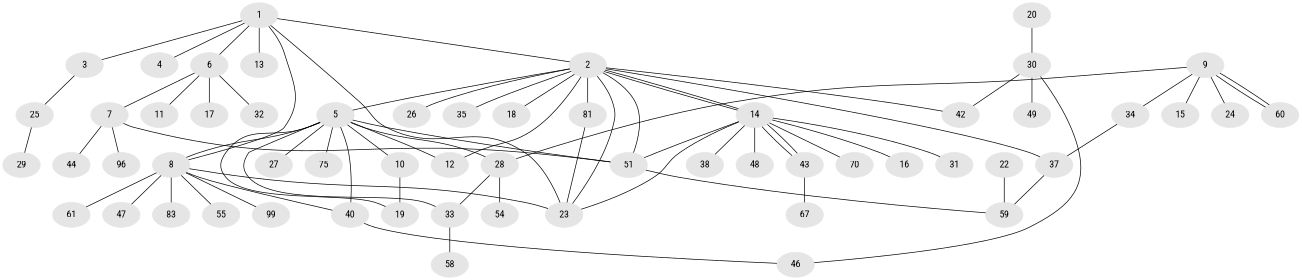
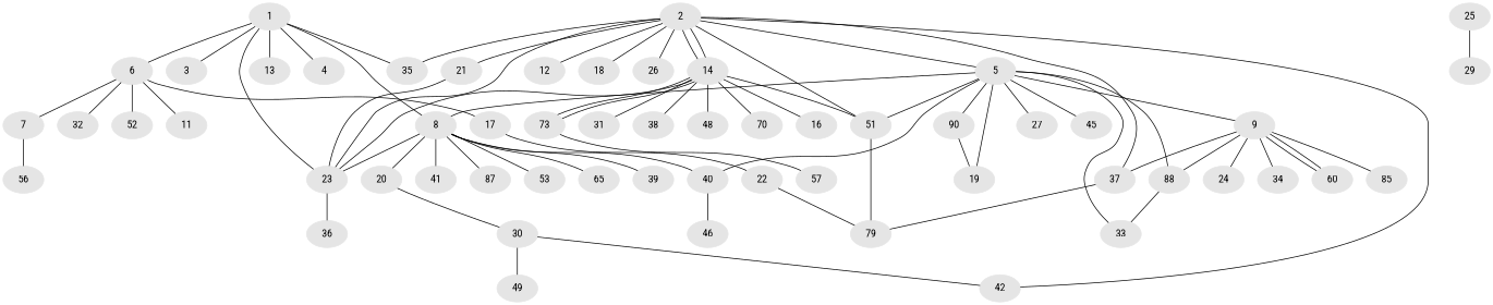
  graph {
    fontname="Roboto Condensed"
    node [color=gray90 fontname="Roboto Condensed" style=filled]
    edge [fontname="Roboto Condensed"]
    1
    2
    3
    4
    6
    8
    13
    23
    5
    12
    14
    18
-   21 [label=81]
+   21
    26
    35
    37
    42
    51
    25
    7
    11
    17
    32
+   52
    40
    20
-   39 [label=99]
-   41 [label=61]
-   47
-   53 [label=83]
-   55
+   39
+   41
+   47 [label=87]
+   53
+   55 [label=65]
+   36
    9
-   10
+   10 [label=90]
    19
    27
-   28
+   28 [label=88]
    33
-   45 [label=75]
+   45
    16
    31
    38
-   43
+   43 [label=73]
    48
    n45 [label=70]
-   59
+   59 [label=79]
    29
-   15
+   15 [label=85]
    24
    34
    60
-   54
-   58
    46
-   44
-   56 [label=96]
+   56
    22
    30
-   57 [label=67]
+   57
    49
-   1 -- 2
+   1 -- 35
    1 -- 3
    1 -- 4
    1 -- 6
    1 -- 8
    1 -- 13
    1 -- 23
    2 -- 23
    2 -- 5
    2 -- 12
    2 -- 14
    2 -- 14
    2 -- 18
    2 -- 21
    2 -- 26
    2 -- 35
    2 -- 37
    2 -- 42
    2 -- 51
-   3 -- 25
    6 -- 7
    6 -- 11
    6 -- 17
    6 -- 32
+   6 -- 52
    8 -- 23
    8 -- 40
+   8 -- 20
    8 -- 39
    8 -- 41
    8 -- 47
    8 -- 53
    8 -- 55
+   23 -- 36
    5 -- 8
    5 -- 51
    5 -- 40
-   5 -- 12
+   5 -- 9
    5 -- 10
    5 -- 19
    5 -- 27
    5 -- 28
    5 -- 33
    5 -- 45
    14 -- 23
    14 -- 51
    14 -- 16
    14 -- 31
    14 -- 38
    14 -- 43
    14 -- 43
    14 -- 48
    14 -- n45
    21 -- 23
    37 -- 59
    51 -- 59
    25 -- 29
-   7 -- 51
-   7 -- 44
    7 -- 56
+   17 -- 22
    40 -- 46
    20 -- 30
-   34 -- 37
+   9 -- 37
    9 -- 28
    9 -- 15
    9 -- 24
    9 -- 34
    9 -- 60
    9 -- 60
    10 -- 19
    28 -- 33
-   28 -- 54
-   33 -- 58
    43 -- 57
    22 -- 59
    30 -- 42
-   30 -- 46
    30 -- 49
  }
